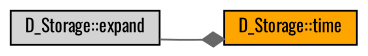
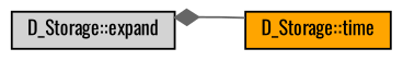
  digraph {
    rankdir=LR
    fontname=Oswald
    node [color=black fontname=Oswald fontsize=10 shape=box style=filled]
    n1 [fillcolor=lightgrey fontcolor=black height=0.2 label="D_Storage::expand" width=0.4]
    n2 [fillcolor=orange height=0.2 label="D_Storage::time" width=0.4]
-   n1 -> n2 [color=gray40 fontname=Oswald fontsize=10 labelfontname=Helvetica labelfontsize=10 style=solid arrowhead=diamond]
+   n2 -> n1 [color=gray40 fontname=Oswald fontsize=10 labelfontname=Helvetica labelfontsize=10 style=solid arrowhead=diamond]
  }
